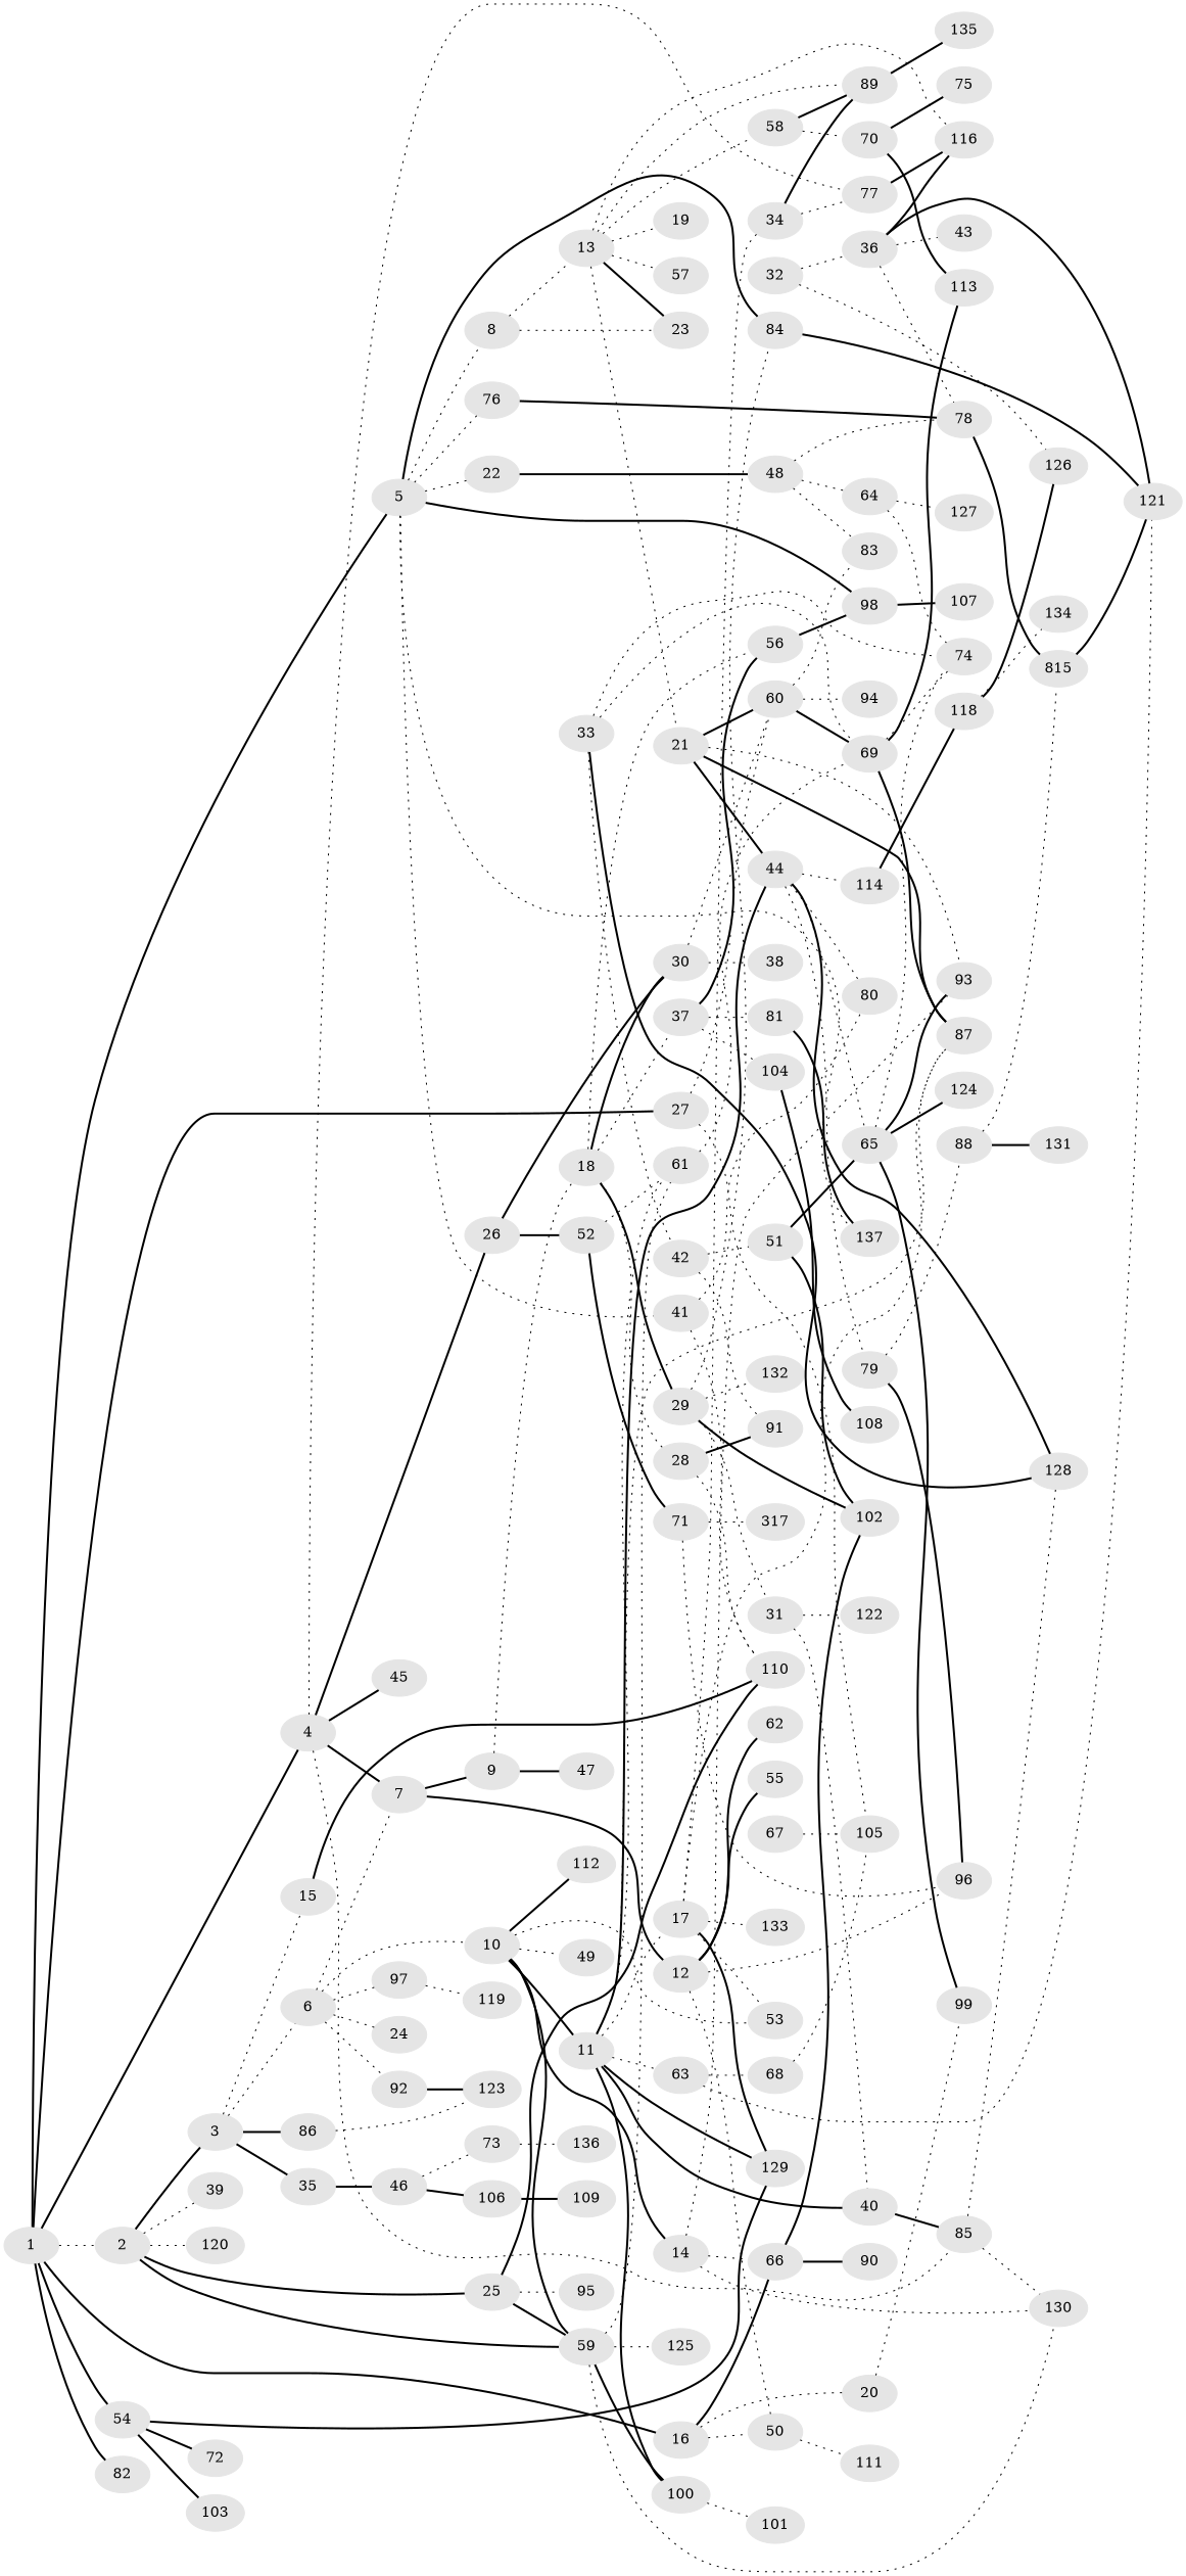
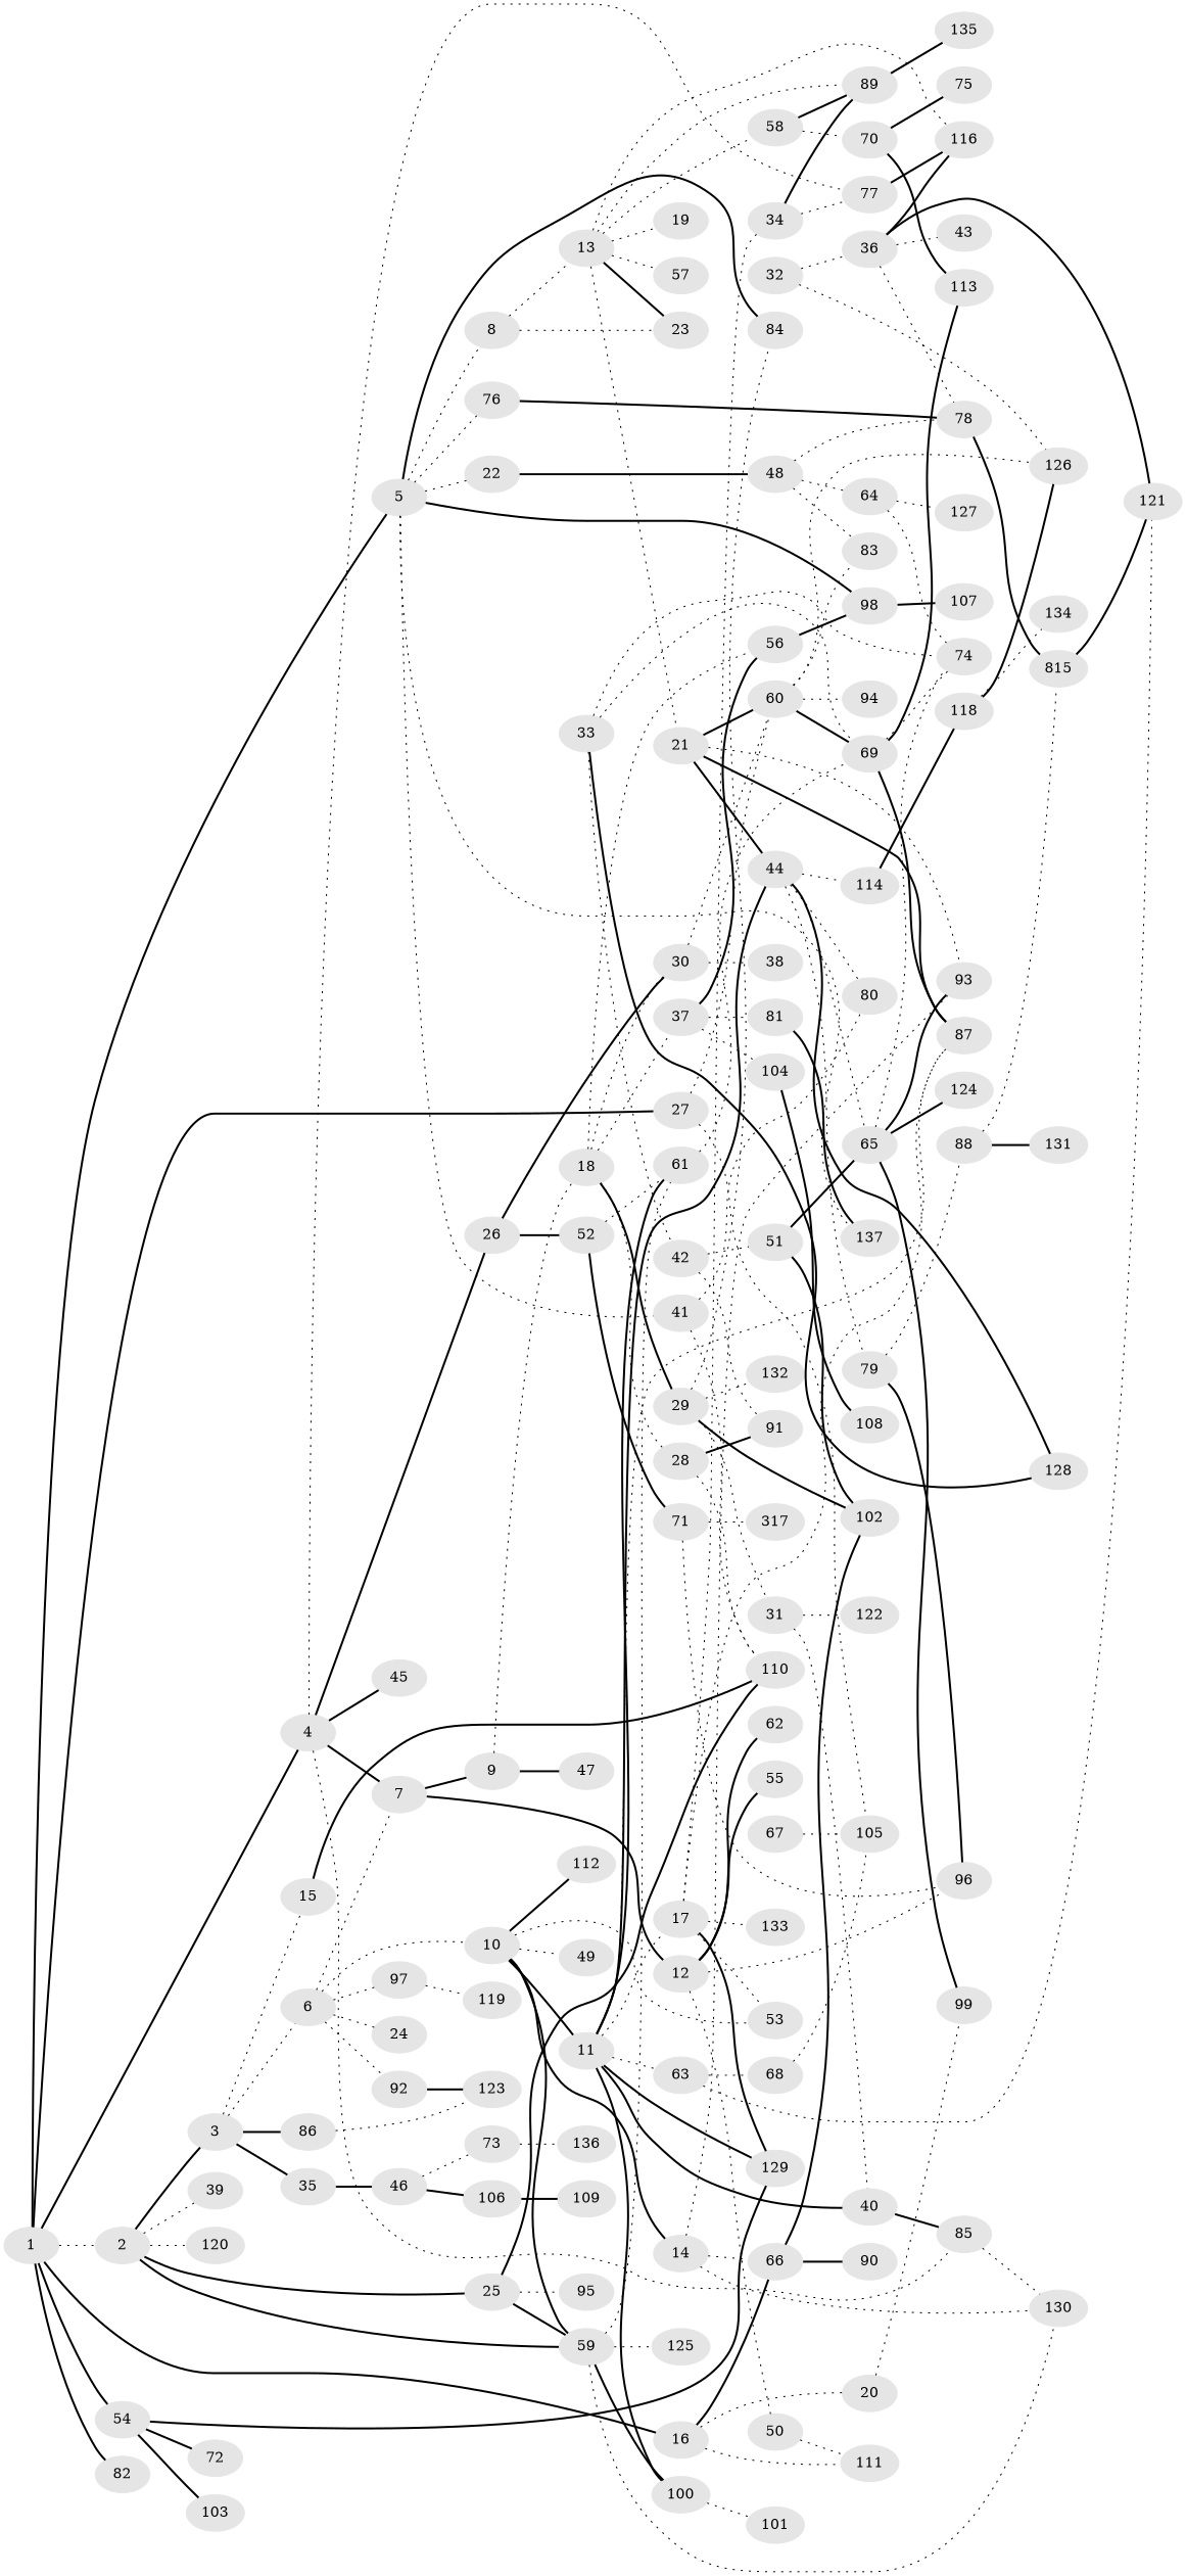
  graph {
    rankdir=LR
    node [color=gray90 style=filled]
    edge [style=dotted]
    1
    2
    4
    5
    16
    27
    54
    82
    3
    25
    39
    59
    120
    7
    26
    45
    77
    85
    8
    22
    41
    76
    84
    98
    137
    66
    20
    111
    60
    105
    129
    72
    103
    6
    15
    35
    86
    110
    95
    61
    100
    125
    130
    10
    24
    92
    97
    46
    123
    9
    12
    30
    52
    116
    128
    13
    23
    48
    80
    78
    121
    107
    11
    14
    49
    53
    112
    119
    18
    47
    50
    55
    96
    62
    19
    21
    57
    58
    89
    28
    29
    37
    56
    17
    40
    44
    63
    87
    93
    34
    133
    65
    79
    114
    69
    68
    101
    70
    135
    102
    90
    99
    91
    31
    132
    38
    81
    104
    126
    83
    94
    64
    33
    42
    74
    71
    32
    36
    122
    43
    51
    113
    73
    106
    n125 [label=815]
    67
    108
    124
    88
    118
    136
    109
    127
    n134 [label=317]
    75
    131
    134
    1 -- 2
    1 -- 4 [style=bold]
    1 -- 5 [style=bold]
    1 -- 16 [style=bold]
    1 -- 27 [style=bold]
    1 -- 54 [style=bold]
    1 -- 82 [style=bold]
    2 -- 3 [style=bold]
    2 -- 25 [style=bold]
    2 -- 39
    2 -- 59 [style=bold]
    2 -- 120
    4 -- 7 [style=bold]
    4 -- 26 [style=bold]
    4 -- 45 [style=bold]
    4 -- 77
    4 -- 85
    5 -- 8
    5 -- 22
    5 -- 41
    5 -- 76
    5 -- 84 [style=bold]
    5 -- 98 [style=bold]
    5 -- 137
    16 -- 66 [style=bold]
    16 -- 20
-   16 -- 50
+   16 -- 111
    27 -- 60
    27 -- 105
    54 -- 129 [style=bold]
    54 -- 72 [style=bold]
    54 -- 103 [style=bold]
    3 -- 6
    3 -- 15
    3 -- 35 [style=bold]
    3 -- 86 [style=bold]
    25 -- 59 [style=bold]
    25 -- 110 [style=bold]
    25 -- 95
    59 -- 61
    59 -- 100 [style=bold]
    59 -- 125
    59 -- 130
    7 -- 9 [style=bold]
    7 -- 12 [style=bold]
    26 -- 30 [style=bold]
    26 -- 52 [style=bold]
    77 -- 116 [style=bold]
    85 -- 130
-   85 -- 128
    8 -- 13
    8 -- 23
    22 -- 48 [style=bold]
    41 -- 110
    41 -- 80
    76 -- 78 [style=bold]
-   84 -- 121 [style=bold]
    98 -- 107 [style=bold]
    66 -- 102 [style=bold]
    66 -- 90 [style=bold]
    20 -- 99
    60 -- 69 [style=bold]
+   60 -- 126
    60 -- 83
    60 -- 94
    6 -- 7
    6 -- 10
    6 -- 24
    6 -- 92
    6 -- 97
    15 -- 110 [style=bold]
    35 -- 46 [style=bold]
    86 -- 123
    61 -- 69
    100 -- 101
    10 -- 59 [style=bold]
    10 -- 11 [style=bold]
    10 -- 14 [style=bold]
    10 -- 49
    10 -- 53
    10 -- 112 [style=bold]
    92 -- 123 [style=bold]
    97 -- 119
    46 -- 73
    46 -- 106 [style=bold]
    9 -- 18
    9 -- 47 [style=bold]
    12 -- 50
    12 -- 55 [style=bold]
    12 -- 96
    12 -- 62 [style=bold]
    30 -- 60
    30 -- 38
    52 -- 61
    52 -- 71 [style=bold]
    13 -- 116
    13 -- 23 [style=bold]
    13 -- 19
    13 -- 21
    13 -- 57
    13 -- 58
    13 -- 89
    48 -- 78
    48 -- 83
    48 -- 64
    78 -- n125 [style=bold]
    11 -- 129 [style=bold]
-   11 -- 61
+   11 -- 61 [style=bold]
    11 -- 100 [style=bold]
    11 -- 17
    11 -- 40 [style=bold]
    11 -- 44 [style=bold]
    11 -- 63
    11 -- 87
    14 -- 66
    14 -- 130
    14 -- 93
-   18 -- 30 [style=bold]
+   18 -- 30
    18 -- 28
    18 -- 29 [style=bold]
    18 -- 37
    18 -- 56
    50 -- 111
    21 -- 60 [style=bold]
    21 -- 44 [style=bold]
    21 -- 87 [style=bold]
    21 -- 93
    58 -- 89 [style=bold]
    58 -- 70
    89 -- 135 [style=bold]
    28 -- 110
    28 -- 91 [style=bold]
    29 -- 84
    29 -- 102 [style=bold]
    29 -- 31
    29 -- 132
    37 -- 56 [style=bold]
    37 -- 81
    37 -- 104
    56 -- 98 [style=bold]
    17 -- 129 [style=bold]
    17 -- 53
    17 -- 87
    17 -- 34
    17 -- 133
    40 -- 85 [style=bold]
    44 -- 128 [style=bold]
    44 -- 80
    44 -- 65
    44 -- 79
    44 -- 114
    63 -- 121
    63 -- 68
    34 -- 77
    34 -- 89 [style=bold]
    65 -- 93 [style=bold]
    65 -- 99 [style=bold]
    65 -- 74
    65 -- 124 [style=bold]
    79 -- 96 [style=bold]
    79 -- 88
    114 -- 118 [style=bold]
    69 -- 87 [style=bold]
    69 -- 74
    69 -- 113 [style=bold]
    68 -- 105
    70 -- 113 [style=bold]
    70 -- 75 [style=bold]
    31 -- 40
    31 -- 122
    81 -- 137 [style=bold]
    104 -- 108 [style=bold]
    64 -- 74
    64 -- 127
    33 -- 128 [style=bold]
    33 -- 69
    33 -- 42
    33 -- 74
    42 -- 91
    42 -- 51
    71 -- 96
    71 -- n134
    32 -- 126
    32 -- 36
    36 -- 116 [style=bold]
    36 -- 78
    36 -- 121 [style=bold]
    36 -- 43
    51 -- 65 [style=bold]
    51 -- 102 [style=bold]
    73 -- 136
    106 -- 109 [style=bold]
    n125 -- 121 [style=bold]
    67 -- 105
    88 -- n125
    88 -- 131 [style=bold]
    118 -- 126 [style=bold]
    118 -- 134
  }
